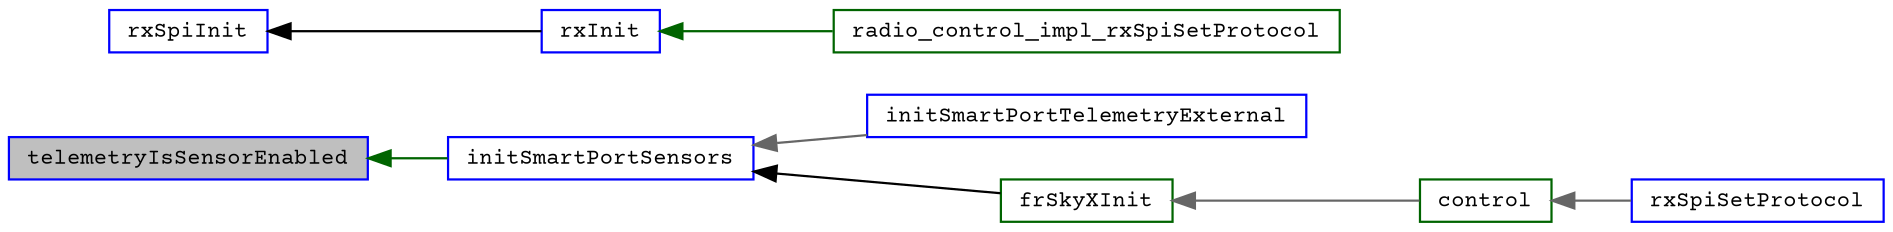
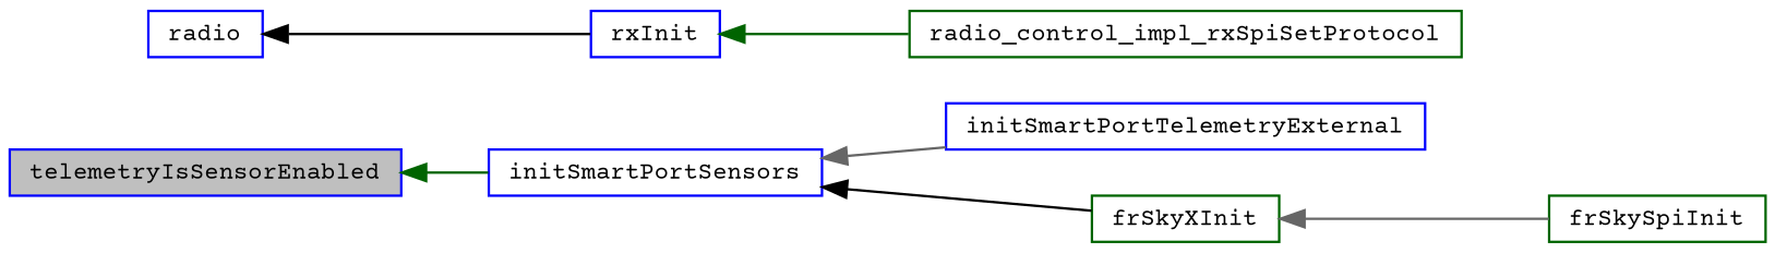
  digraph {
    fontname="Courier Prime"
    rankdir=LR
    node [color=blue fillcolor=white fontname="Courier Prime" fontsize=10 shape=record style=filled]
    edge [color=gray40 dir=back fontname="Courier Prime" fontsize=10 labelfontname=FreeSans labelfontsize=10 style=solid]
    n1 [fillcolor=grey75 fontcolor=black height=0.2 label=telemetryIsSensorEnabled width=0.4]
    n2 [height=0.2 label=initSmartPortSensors width=0.4]
    n3 [height=0.2 label=initSmartPortTelemetryExternal width=0.4]
    n4 [color=darkgreen height=0.2 label=frSkyXInit width=0.4]
-   n5 [color=darkgreen height=0.2 label=control width=0.4]
-   n6 [height=0.2 label=rxSpiSetProtocol width=0.4]
-   n7 [height=0.2 label=rxSpiInit width=0.4]
+   n5 [color=darkgreen height=0.2 label=frSkySpiInit width=0.4]
+   n7 [height=0.2 label=radio width=0.4]
    n8 [height=0.2 label=rxInit width=0.4]
    n9 [color=darkgreen height=0.2 label=radio_control_impl_rxSpiSetProtocol width=0.4]
    n1 -> n2 [color=darkgreen]
    n2 -> n3
    n2 -> n4 [color=black]
    n4 -> n5
-   n5 -> n6
    n7 -> n8 [color=black]
    n8 -> n9 [color=darkgreen]
  }
